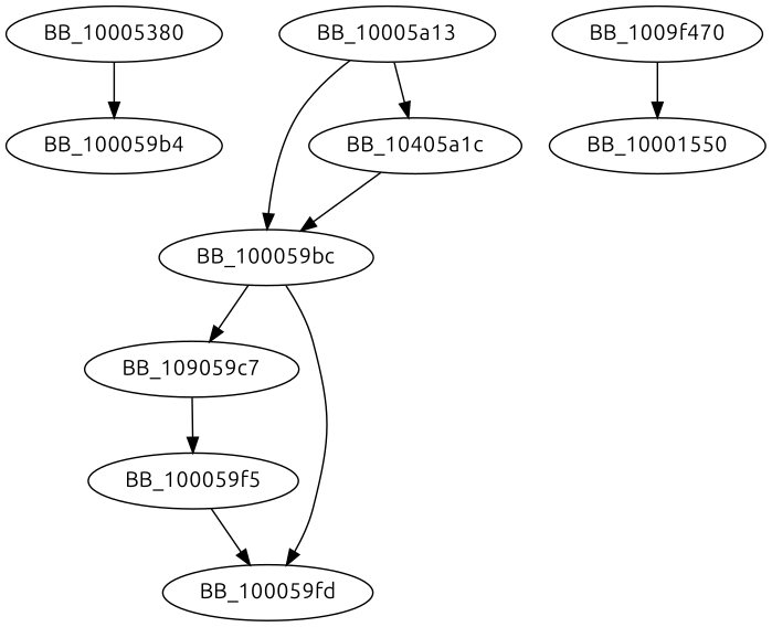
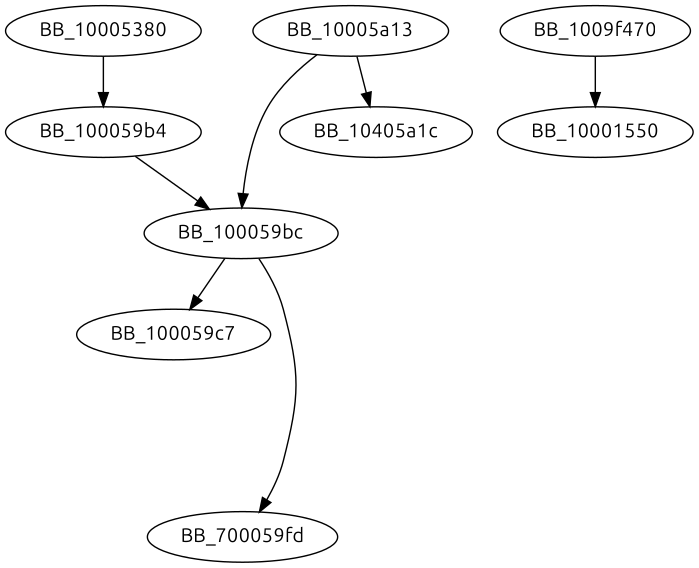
  digraph {
    fontname=Ubuntu
    node [fontname=Ubuntu]
    edge [fontname=Ubuntu]
    n1 [label=BB_10005380]
    BB_100059b4
    BB_100059bc
-   BB_100059c7 [label=BB_109059c7]
-   BB_100059fd
-   BB_100059f5
+   BB_100059c7
+   BB_100059fd [label=BB_700059fd]
    BB_10005a13
    n8 [label=BB_10405a1c]
    n9 [label=BB_1009f470]
    BB_10001550
    n1 -> BB_100059b4
-   n8 -> BB_100059bc
+   BB_100059b4 -> BB_100059bc
    BB_100059bc -> BB_100059c7
    BB_100059bc -> BB_100059fd
-   BB_100059c7 -> BB_100059f5
-   BB_100059f5 -> BB_100059fd
    BB_10005a13 -> BB_100059bc
    BB_10005a13 -> n8
    n9 -> BB_10001550
  }
